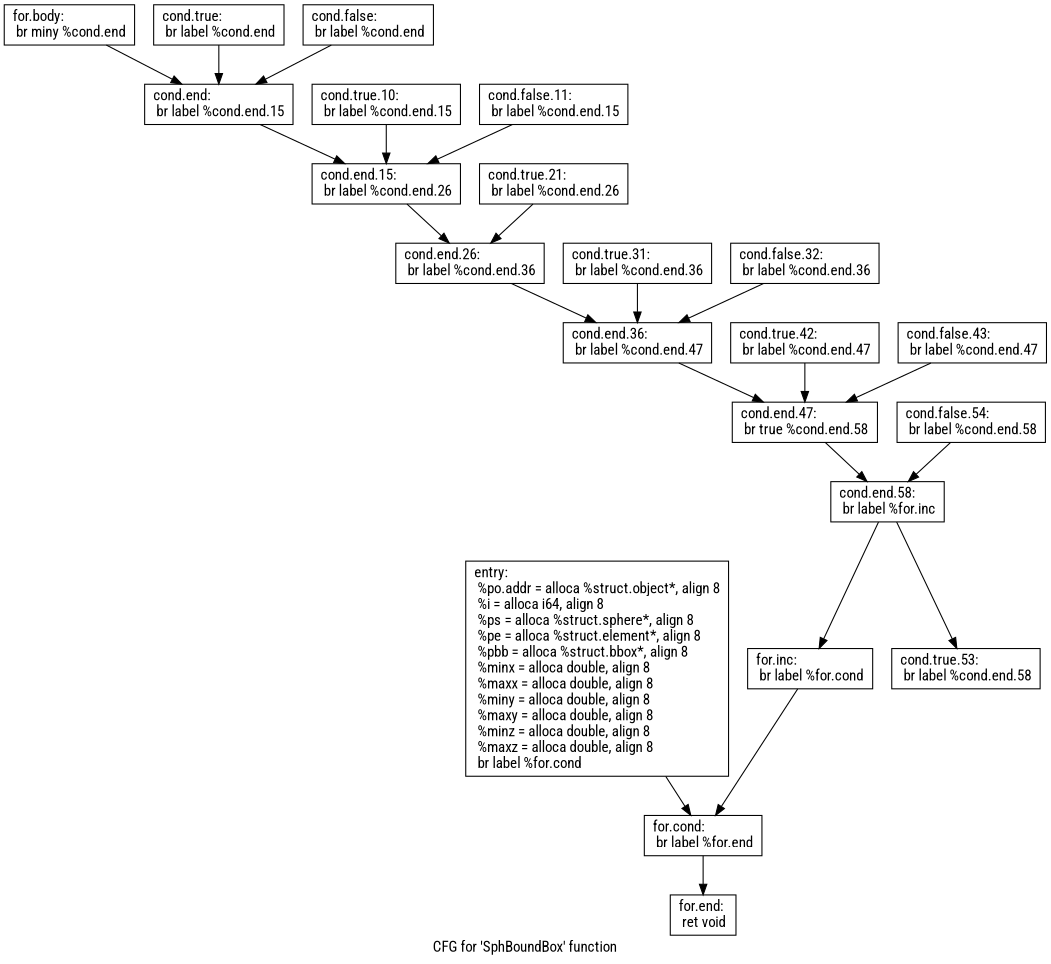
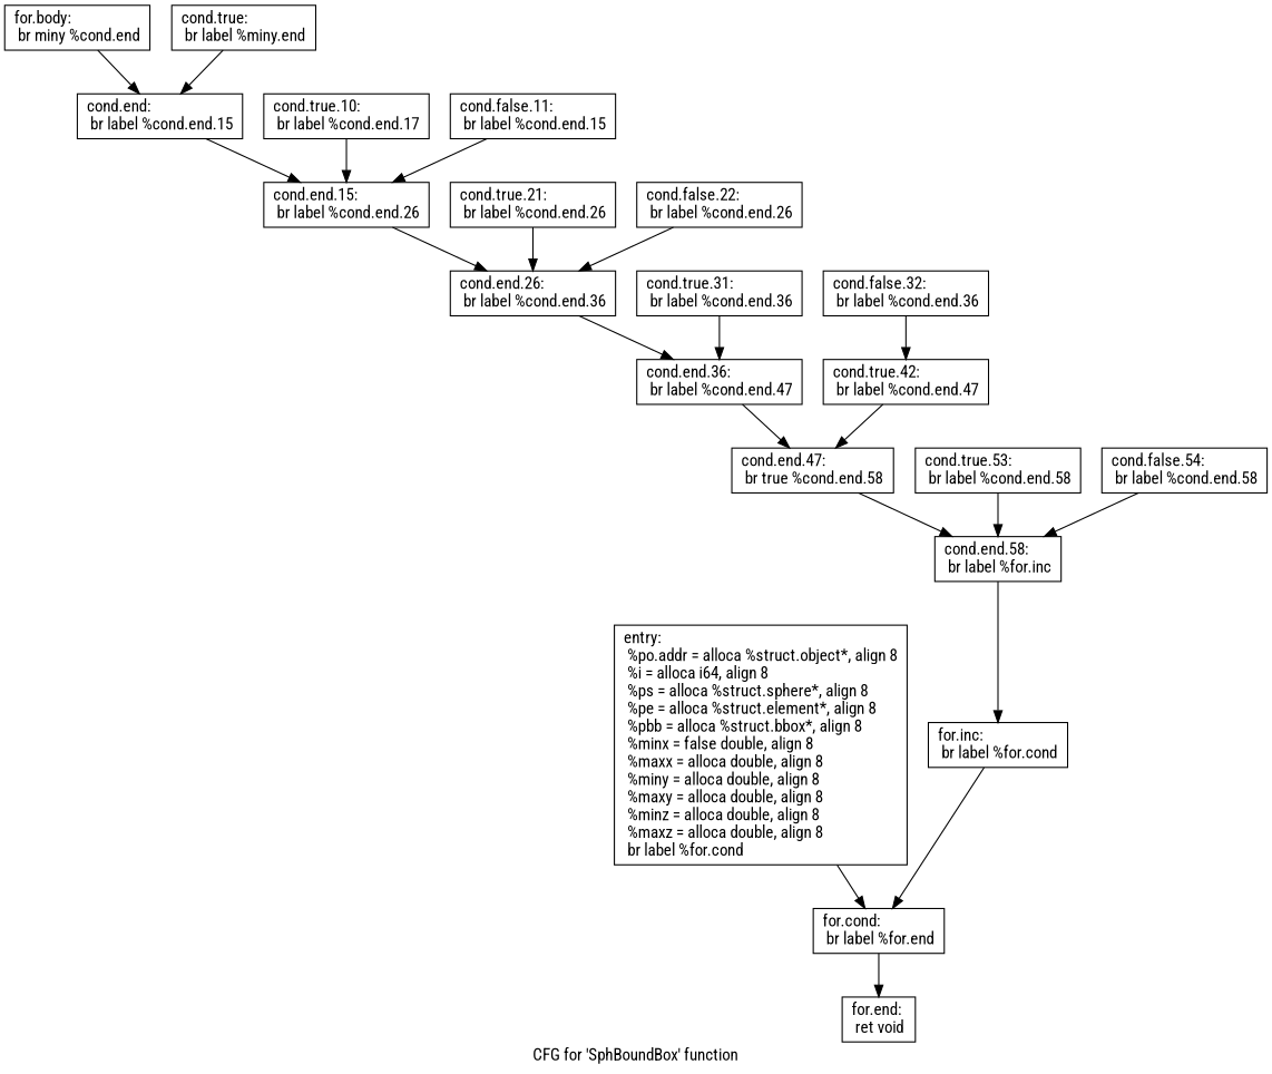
  digraph {
    fontname="Roboto Condensed"
    label="CFG for 'SphBoundBox' function"
    node [fontname="Roboto Condensed" shape=record]
    edge [fontname="Roboto Condensed"]
-   n1 [label="{entry:\l  %po.addr = alloca %struct.object*, align 8\l  %i = alloca i64, align 8\l  %ps = alloca %struct.sphere*, align 8\l  %pe = alloca %struct.element*, align 8\l  %pbb = alloca %struct.bbox*, align 8\l  %minx = alloca double, align 8\l  %maxx = alloca double, align 8\l  %miny = alloca double, align 8\l  %maxy = alloca double, align 8\l  %minz = alloca double, align 8\l  %maxz = alloca double, align 8\l  br label %for.cond\l}"]
+   n1 [label="{entry:\l  %po.addr = alloca %struct.object*, align 8\l  %i = alloca i64, align 8\l  %ps = alloca %struct.sphere*, align 8\l  %pe = alloca %struct.element*, align 8\l  %pbb = alloca %struct.bbox*, align 8\l  %minx = false double, align 8\l  %maxx = alloca double, align 8\l  %miny = alloca double, align 8\l  %maxy = alloca double, align 8\l  %minz = alloca double, align 8\l  %maxz = alloca double, align 8\l  br label %for.cond\l}"]
    n2 [label="{for.cond:                                         \l  br label %for.end\l}"]
    n3 [label="{for.end:                                          \l  ret void\l}"]
    n4 [label="{for.body:                                         \l  br miny %cond.end\l}"]
    n5 [label="{cond.end:                                         \l  br label %cond.end.15\l}"]
    n6 [label="{cond.end.15:                                      \l  br label %cond.end.26\l}"]
    n7 [label="{cond.end.26:                                      \l  br label %cond.end.36\l}"]
-   n8 [label="{cond.true:                                        \l  br label %cond.end\l}"]
-   n9 [label="{cond.false:                                       \l  br label %cond.end\l}"]
+   n8 [label="{cond.true:                                        \l  br label %miny.end\l}"]
    n10 [label="{cond.end.36:                                      \l  br label %cond.end.47\l}"]
-   n11 [label="{cond.true.10:                                     \l  br label %cond.end.15\l}"]
+   n11 [label="{cond.true.10:                                     \l  br label %cond.end.17\l}"]
    n12 [label="{cond.false.11:                                    \l  br label %cond.end.15\l}"]
    n13 [label="{cond.end.47:                                      \l  br true %cond.end.58\l}"]
    n14 [label="{cond.true.21:                                     \l  br label %cond.end.26\l}"]
+   n15 [label="{cond.false.22:                                    \l  br label %cond.end.26\l}"]
    n16 [label="{cond.end.58:                                      \l  br label %for.inc\l}"]
    n17 [label="{cond.true.31:                                     \l  br label %cond.end.36\l}"]
    n18 [label="{cond.false.32:                                    \l  br label %cond.end.36\l}"]
    n19 [label="{for.inc:                                          \l  br label %for.cond\l}"]
    n20 [label="{cond.true.42:                                     \l  br label %cond.end.47\l}"]
-   n21 [label="{cond.false.43:                                    \l  br label %cond.end.47\l}"]
    n22 [label="{cond.true.53:                                     \l  br label %cond.end.58\l}"]
    n23 [label="{cond.false.54:                                    \l  br label %cond.end.58\l}"]
    n1 -> n2
    n2 -> n3
    n4 -> n5
    n5 -> n6
    n6 -> n7
    n7 -> n10
    n8 -> n5
-   n9 -> n5
    n10 -> n13
    n11 -> n6
    n12 -> n6
    n13 -> n16
    n14 -> n7
+   n15 -> n7
    n16 -> n19
    n17 -> n10
-   n18 -> n10
+   n18 -> n20
    n19 -> n2
    n20 -> n13
-   n21 -> n13
-   n16 -> n22
+   n22 -> n16
    n23 -> n16
  }
